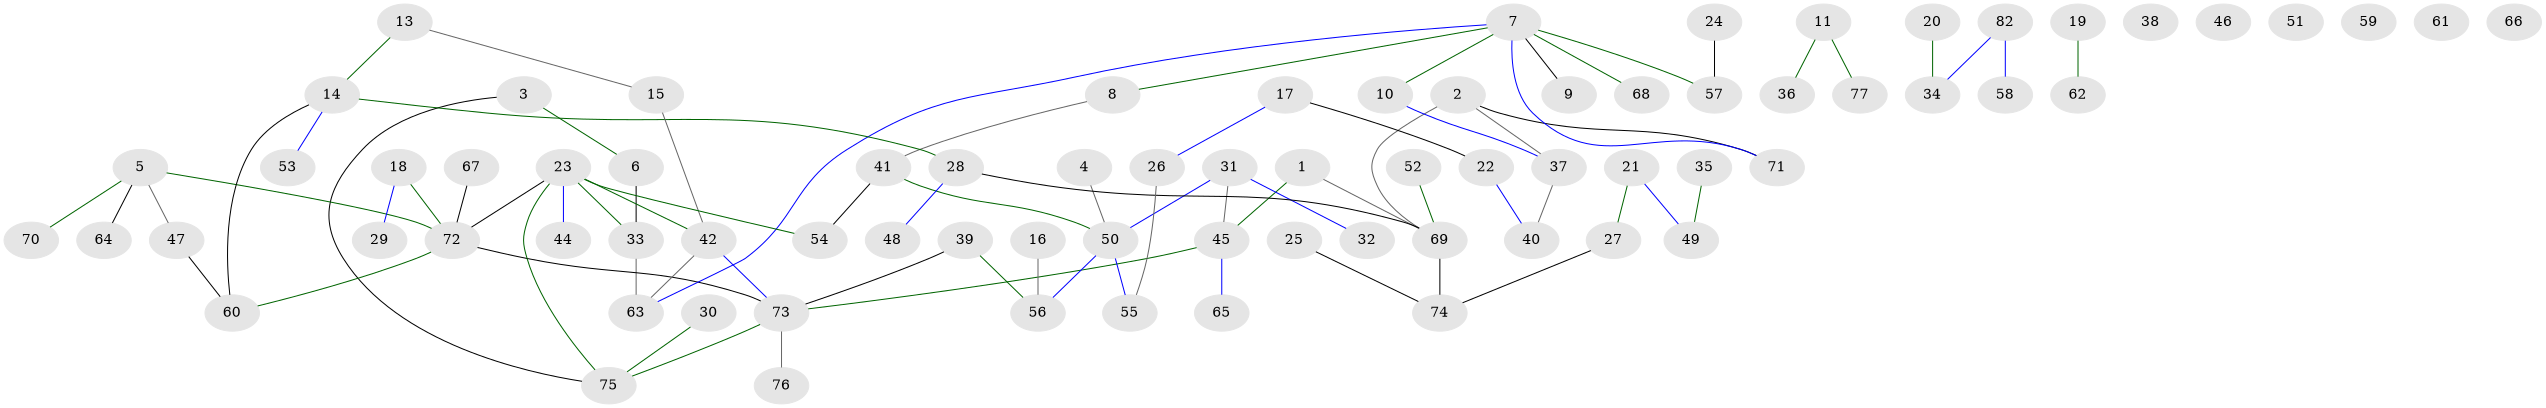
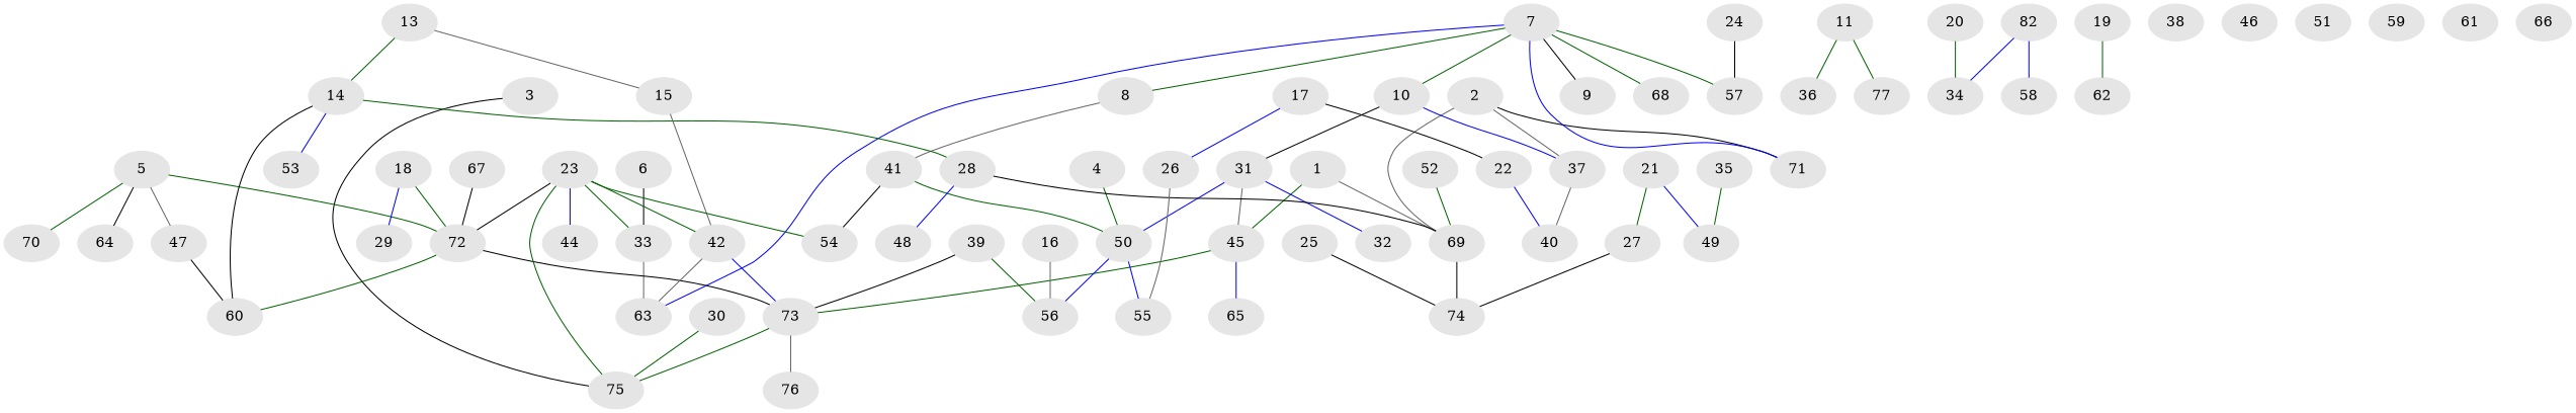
  graph {
    node [color=gray90 style=filled]
    edge [color=darkgreen]
    1
    45
    69
    73
    65
    74
    2
    37
    71
    40
    3
    6
    75
    33
    4
    50
    56
    55
    5
    47
    64
    70
    72
    60
    63
    7
    8
    9
    10
    57
    68
    41
    31
    54
    32
    11
    36
    77
    n39 [label=82]
    34
    58
    13
    14
    15
    28
    53
    42
    48
    16
    17
    22
    26
    18
    29
    19
    62
    20
    21
    27
    49
    23
    44
    24
    25
    30
    35
    38
    39
    76
    46
    51
    52
    59
    61
    66
    67
    1 -- 45
    1 -- 69 [color=gray40]
    45 -- 73
    45 -- 65 [color=blue]
    69 -- 74 [color=black]
    73 -- 75
    73 -- 76 [color=gray40]
    2 -- 69 [color=gray40]
    2 -- 37 [color=gray40]
    2 -- 71 [color=black]
    37 -- 40 [color=gray40]
-   3 -- 6
    3 -- 75 [color=black]
    6 -- 33 [color=black]
    33 -- 63 [color=gray40]
-   4 -- 50 [color=gray40]
+   4 -- 50
    50 -- 56 [color=blue]
    50 -- 55 [color=blue]
    5 -- 47 [color=gray40]
    5 -- 64 [color=black]
    5 -- 70
    5 -- 72
    47 -- 60 [color=black]
    72 -- 73 [color=black]
    72 -- 60
    7 -- 71 [color=blue]
    7 -- 63 [color=blue]
    7 -- 8
    7 -- 9 [color=black]
    7 -- 10
    7 -- 57
    7 -- 68
    8 -- 41 [color=gray40]
    10 -- 37 [color=blue]
+   10 -- 31 [color=black]
    41 -- 50
    41 -- 54 [color=black]
    31 -- 45 [color=gray40]
    31 -- 50 [color=blue]
    31 -- 32 [color=blue]
    11 -- 36
    11 -- 77
    n39 -- 34 [color=blue]
    n39 -- 58 [color=blue]
    13 -- 14
    13 -- 15 [color=gray40]
    14 -- 60 [color=black]
    14 -- 28
    14 -- 53 [color=blue]
    15 -- 42 [color=gray40]
    28 -- 69 [color=black]
    28 -- 48 [color=blue]
    42 -- 73 [color=blue]
    42 -- 63 [color=gray40]
    16 -- 56 [color=gray40]
    17 -- 22 [color=black]
    17 -- 26 [color=blue]
    22 -- 40 [color=blue]
    26 -- 55 [color=gray40]
    18 -- 72
    18 -- 29 [color=blue]
    19 -- 62
    20 -- 34
    21 -- 27
    21 -- 49 [color=blue]
    27 -- 74 [color=black]
    23 -- 75
    23 -- 33
    23 -- 72 [color=black]
    23 -- 54
    23 -- 42
    23 -- 44 [color=blue]
    24 -- 57 [color=black]
    25 -- 74 [color=black]
    30 -- 75
    35 -- 49
    39 -- 73 [color=black]
    39 -- 56
    52 -- 69
    67 -- 72 [color=black]
  }
